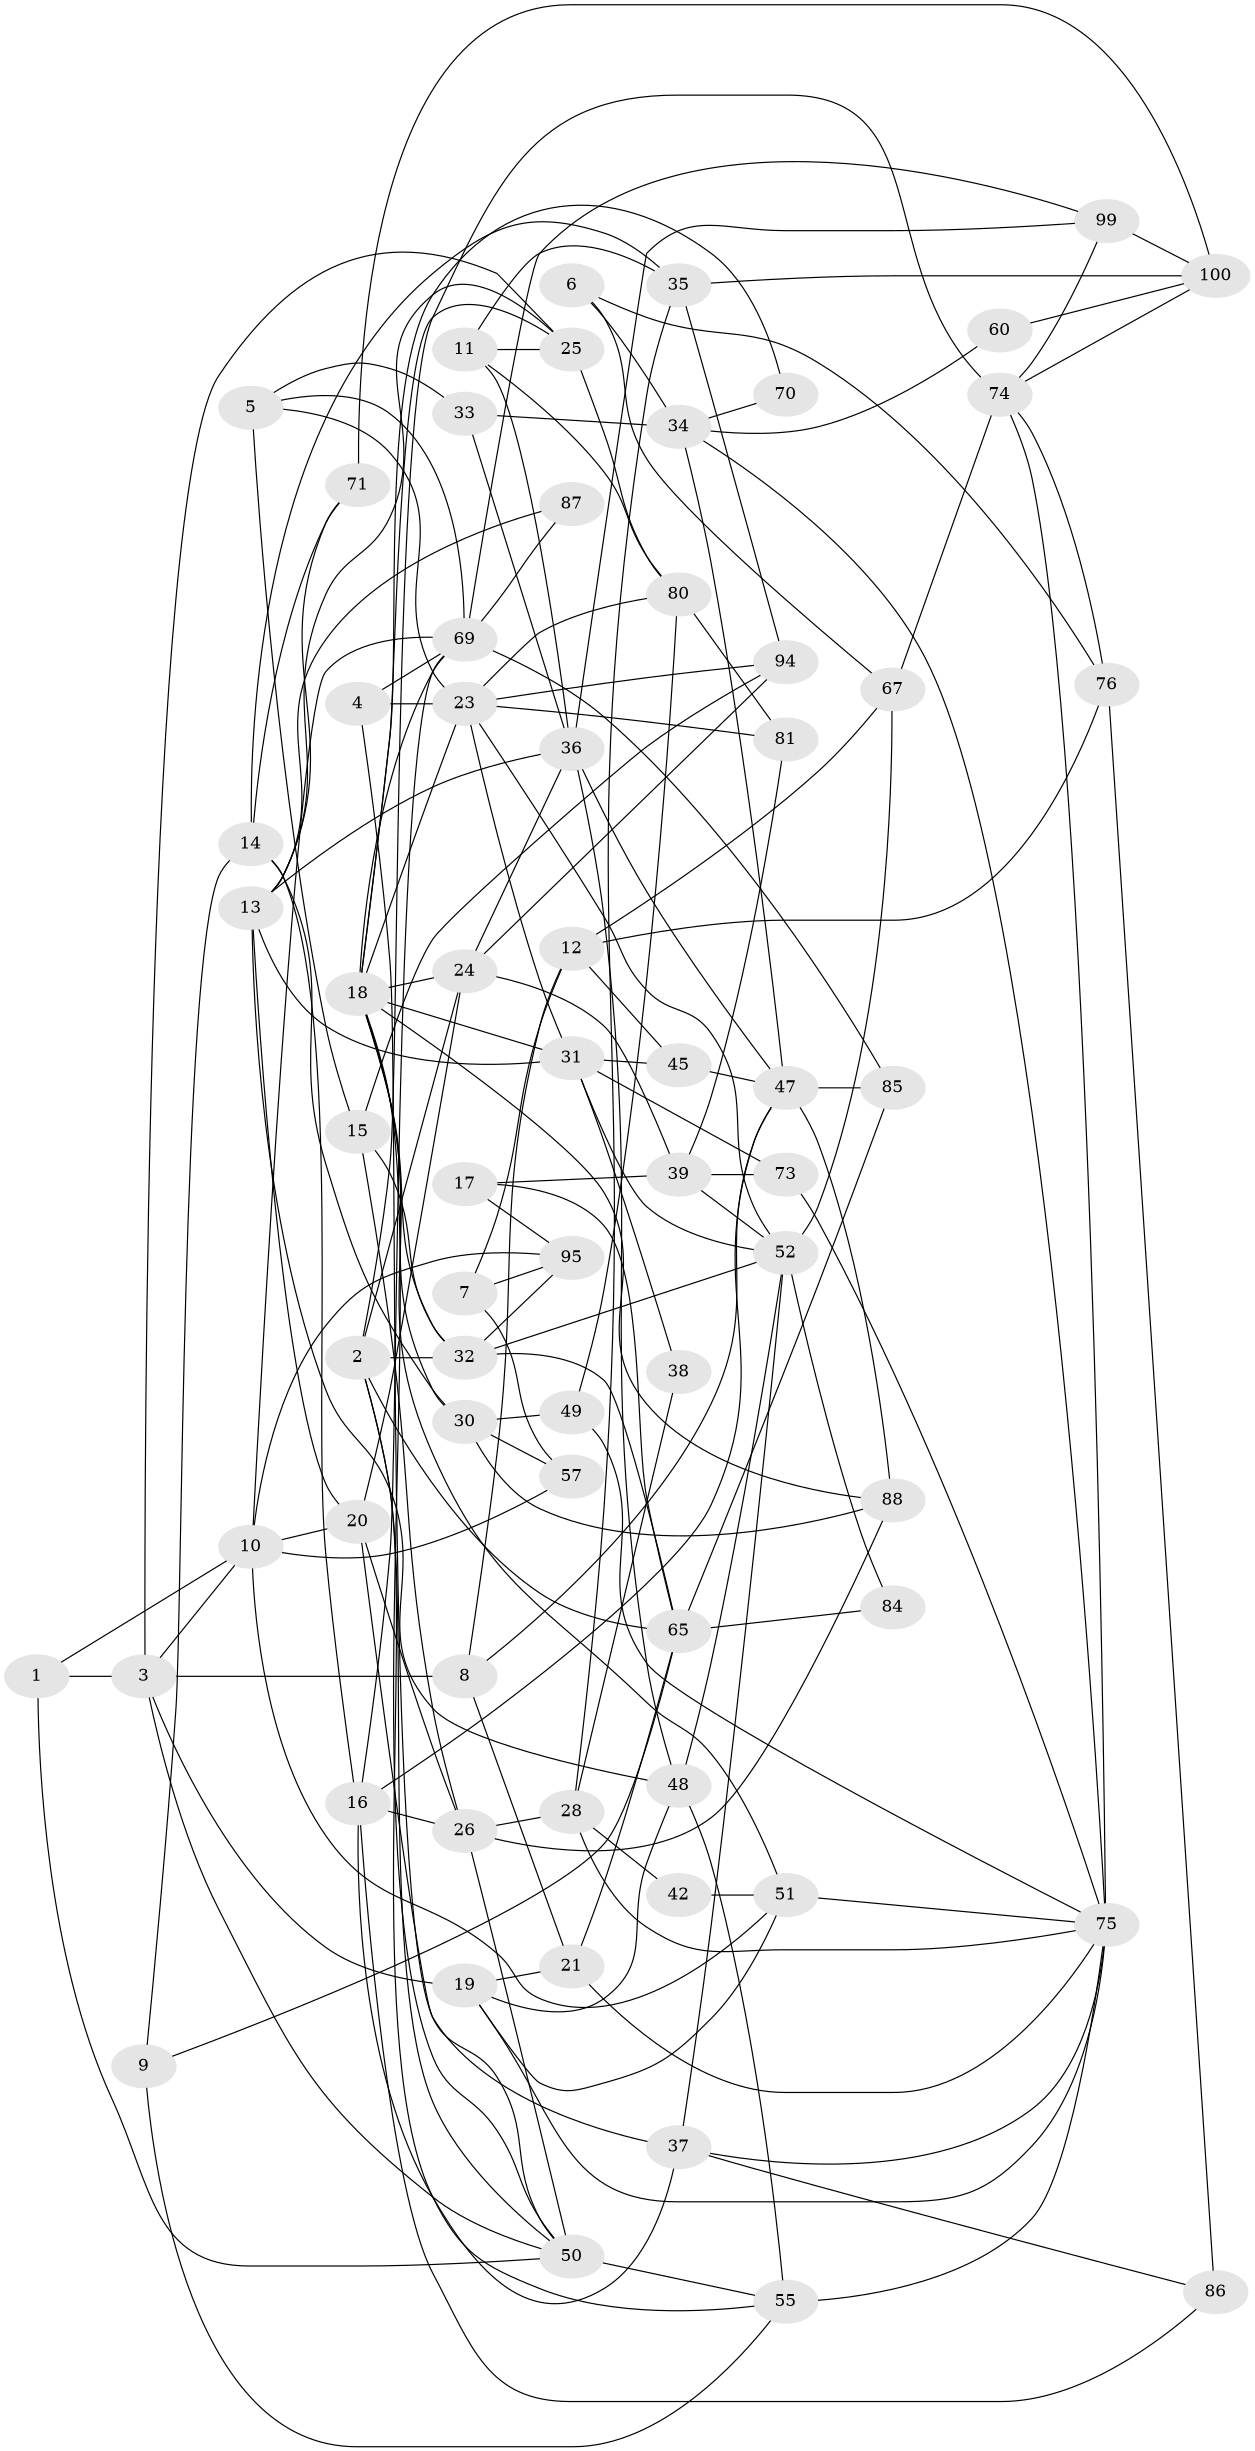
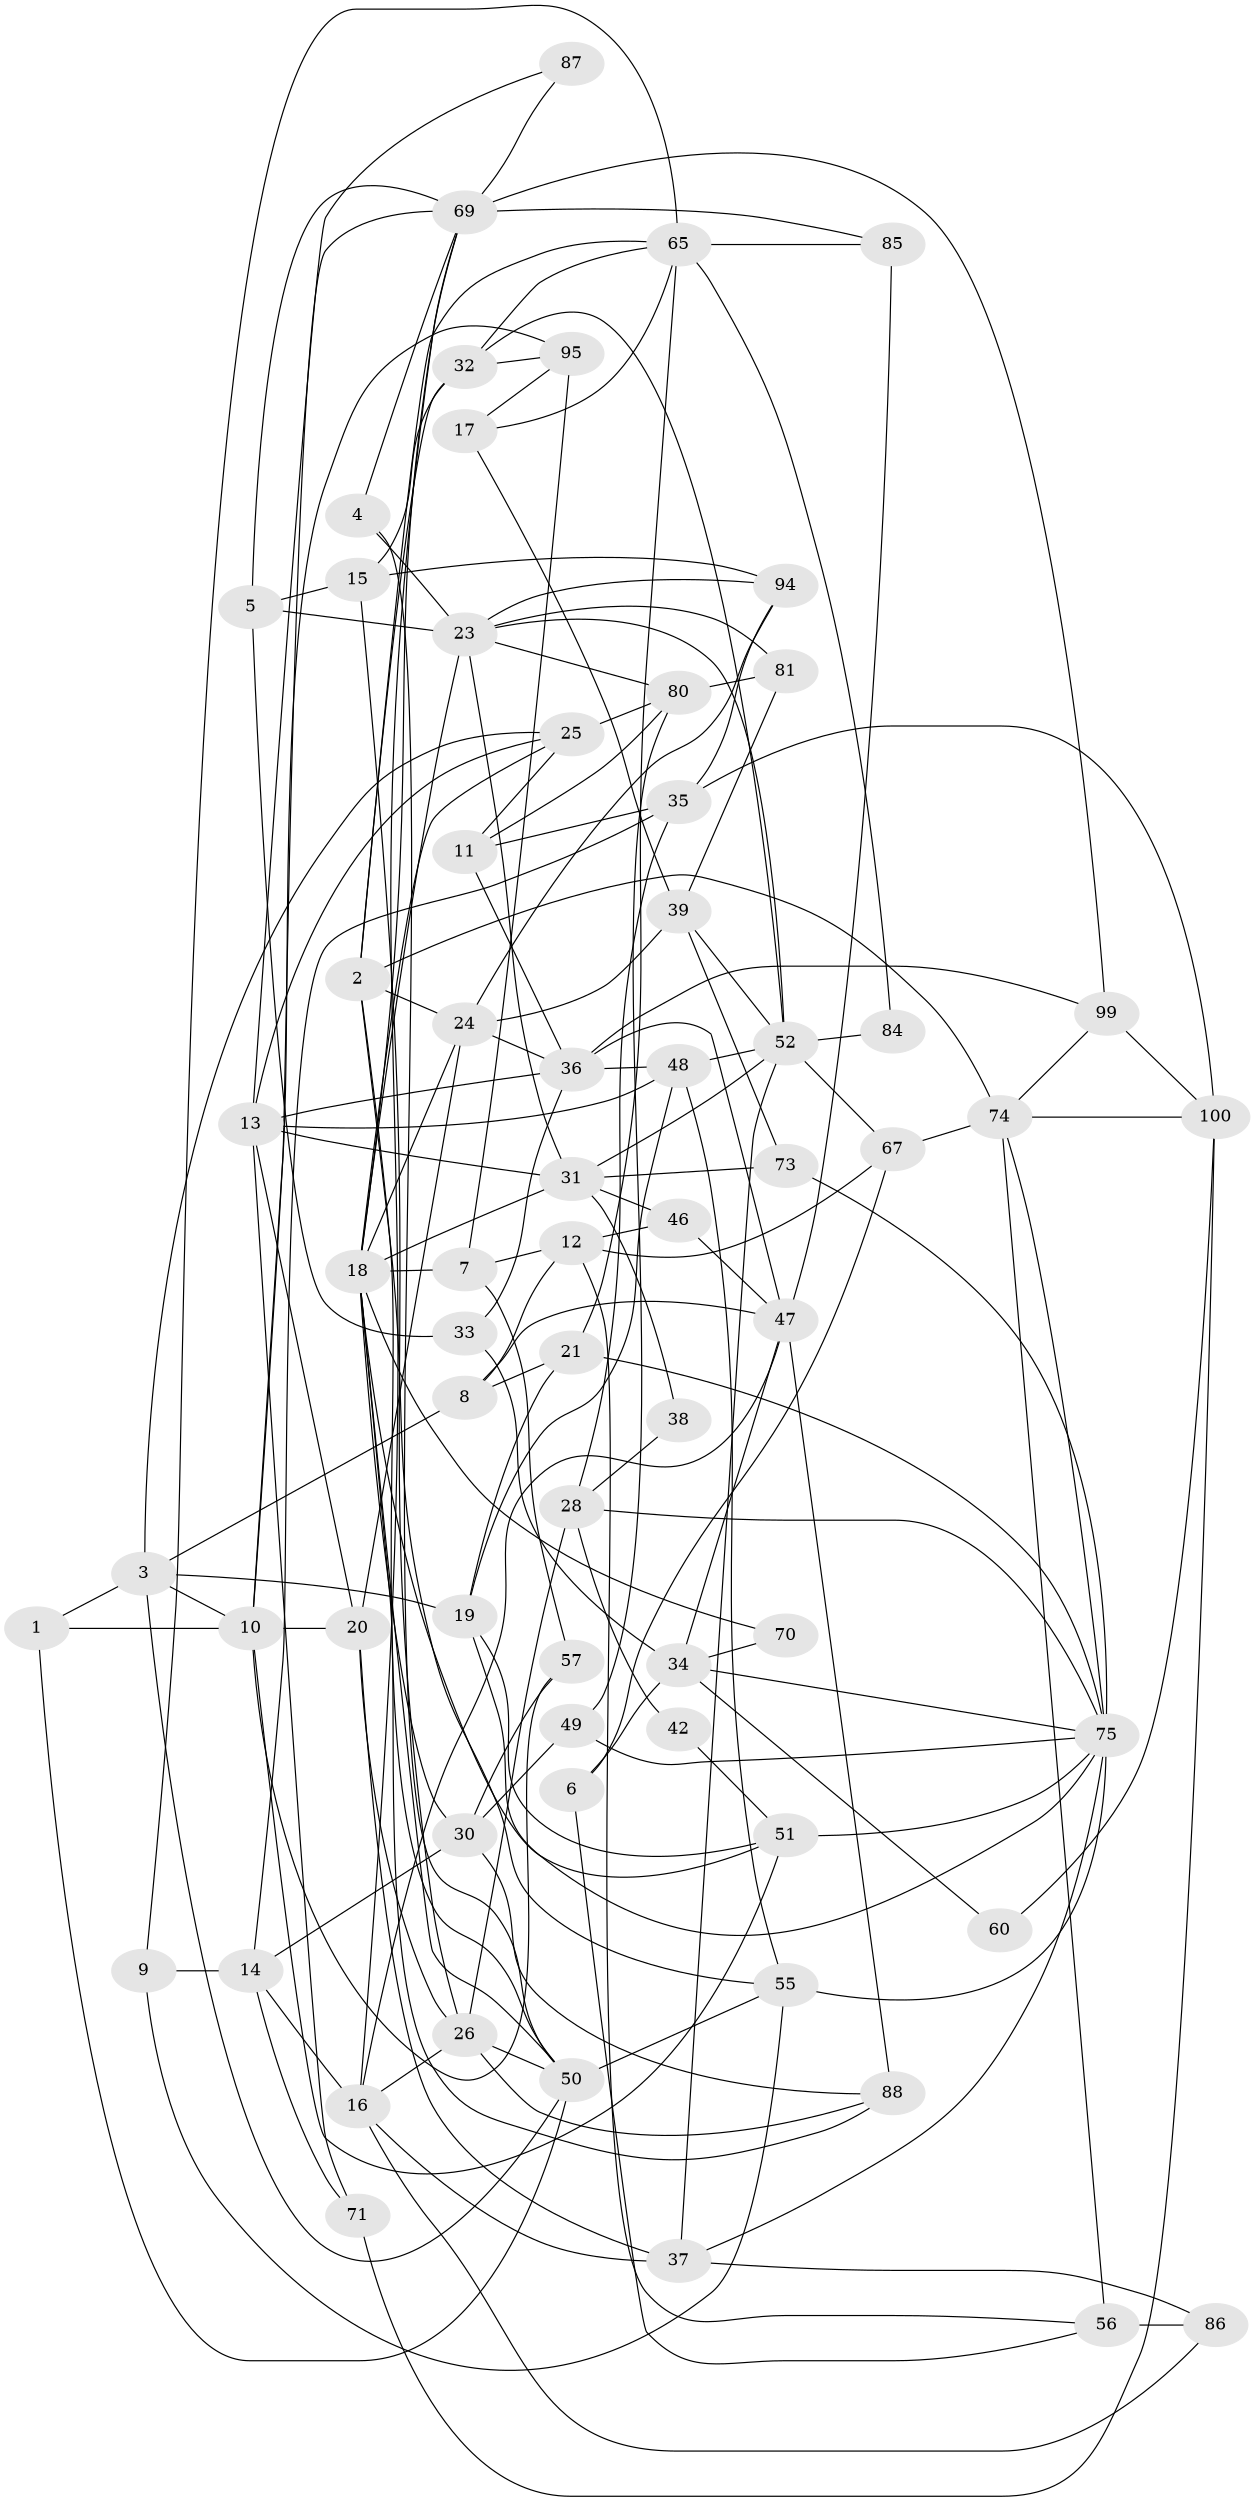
  graph {
    rankdir=LR
    node [color=gray90 style=filled]
    3 [super="+56"]
    10 [super="+46"]
    50 [super="+59"]
    8 [super="+62"]
    19 [super="+58"]
    25 [super="+27"]
    1
    69 [super="+83"]
    57
    95
    20
    51
    55 [super="+77"]
    2 [super="+96"]
    24 [super="+98"]
    32 [super="+72"]
    65 [super="+97"]
    74 [super="+89"]
    36 [super="+79"]
    n20 [label=94]
    39 [super="+53"]
    52 [super="+54"]
    85
    84
-   76
+   76 [label=56]
    75 [super="+91"]
    100
    99
    12
    21 [super="+82"]
    47 [super="+66"]
    48
    80 [super="+102"]
    23 [super="+44"]
    31 [super="+41"]
    81
    4
    87
    5 [super="+43"]
    15 [super="+29"]
    33
    26 [super="+63"]
    34 [super="+68"]
    70
    60
    6
    67
    86
    7
-   45 [super="+90"]
+   45 [super="+90" label=46]
    88
    14 [super="+22"]
    35 [super="+101"]
    71
    16
    30 [super="+94"]
    9
    37 [super="+40"]
    11
    13 [super="+78"]
    38
    73
    49
    28 [super="+92"]
    17
    18 [super="+93"]
    42
    3 -- 10
    3 -- 50
    3 -- 8
    3 -- 19
    3 -- 25
    10 -- 69 [weight=2]
    10 -- 57
    10 -- 95
    10 -- 20
    10 -- 51
    50 -- 55
    8 -- 12
    8 -- 21 [weight=2]
    8 -- 47
    19 -- 51
    19 -- 75
    19 -- 21
    19 -- 48
    25 -- 80
    1 -- 3
    1 -- 10
    1 -- 50
    69 -- 85
    69 -- 99
    69 -- 87
    20 -- 24
    20 -- 26
    20 -- 37
    51 -- 75
    55 -- 75
    2 -- 50
    2 -- 55
    2 -- 24
    2 -- 32
    2 -- 65
    2 -- 74 [weight=2]
    24 -- 36
    24 -- n20
    24 -- 39
    32 -- 95
    32 -- 65
    32 -- 52
    65 -- 85
    65 -- 84
    74 -- 76
    74 -- 75
    74 -- 100
    74 -- 99
    36 -- 99
    36 -- 47
    36 -- 48
    39 -- 52
    39 -- 81
    39 -- 73
    52 -- 84
    52 -- 67
    76 -- 86
    99 -- 100
    12 -- 76
    12 -- 67
    12 -- 45
    21 -- 65
    21 -- 75
    47 -- 85
    47 -- 88
    48 -- 55
    48 -- 52
    80 -- 81
    23 -- n20
    23 -- 52
    23 -- 80
    23 -- 31
    23 -- 81
    31 -- 52
    31 -- 45
    31 -- 38
    31 -- 73
    4 -- 50
    4 -- 69
    4 -- 23
    5 -- 69
    5 -- 23
    5 -- 15
    5 -- 33
    15 -- 32
    15 -- n20
    15 -- 26
    33 -- 36
    33 -- 34
    26 -- 50
    26 -- 88
    26 -- 28
    34 -- 75
    34 -- 47
    34 -- 70
    34 -- 60
    60 -- 100
    6 -- 76
    6 -- 34
    6 -- 67
    67 -- 74
    7 -- 57
    7 -- 95
    7 -- 12
    45 -- 47
    14 -- 35
    14 -- 71
    14 -- 16
    14 -- 30
    35 -- n20
    35 -- 100
    71 -- 100
    16 -- 69
    16 -- 47
    16 -- 26
    16 -- 86
    16 -- 37
    30 -- 57
    30 -- 88
    30 -- 49
    9 -- 55
    9 -- 65
    9 -- 14
    37 -- 52
    37 -- 75
    37 -- 86
    11 -- 25
    11 -- 36
    11 -- 80
    11 -- 35
    13 -- 25
    13 -- 20
    13 -- 36
    13 -- 48
    13 -- 31
    13 -- 87
    13 -- 71
    73 -- 75
    49 -- 75
    49 -- 80
    28 -- 75
    28 -- 35
    28 -- 38
    28 -- 42
    17 -- 95
    17 -- 65
    17 -- 39
    18 -- 50
    18 -- 25
    18 -- 69
    18 -- 51
    18 -- 24
-   18 -- 32
+   18 -- 7
    18 -- 23
    18 -- 31
    18 -- 70 [weight=2]
    18 -- 88
    18 -- 30
    42 -- 51
  }
